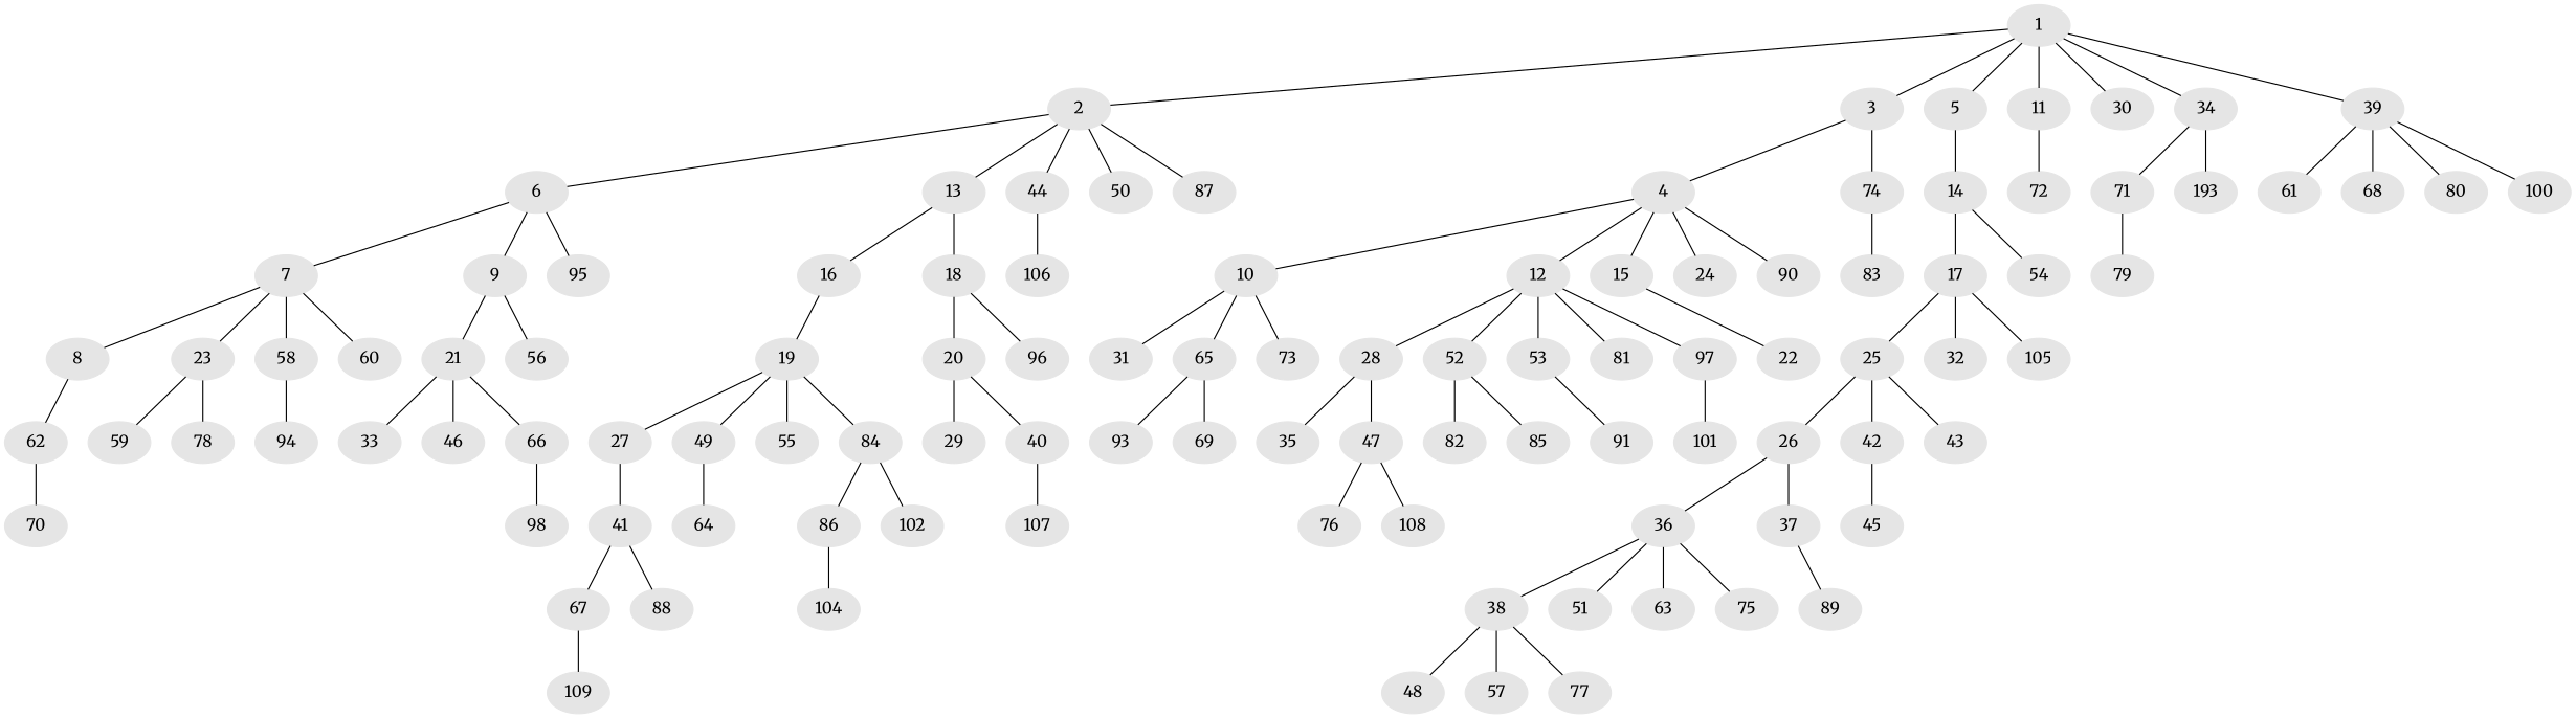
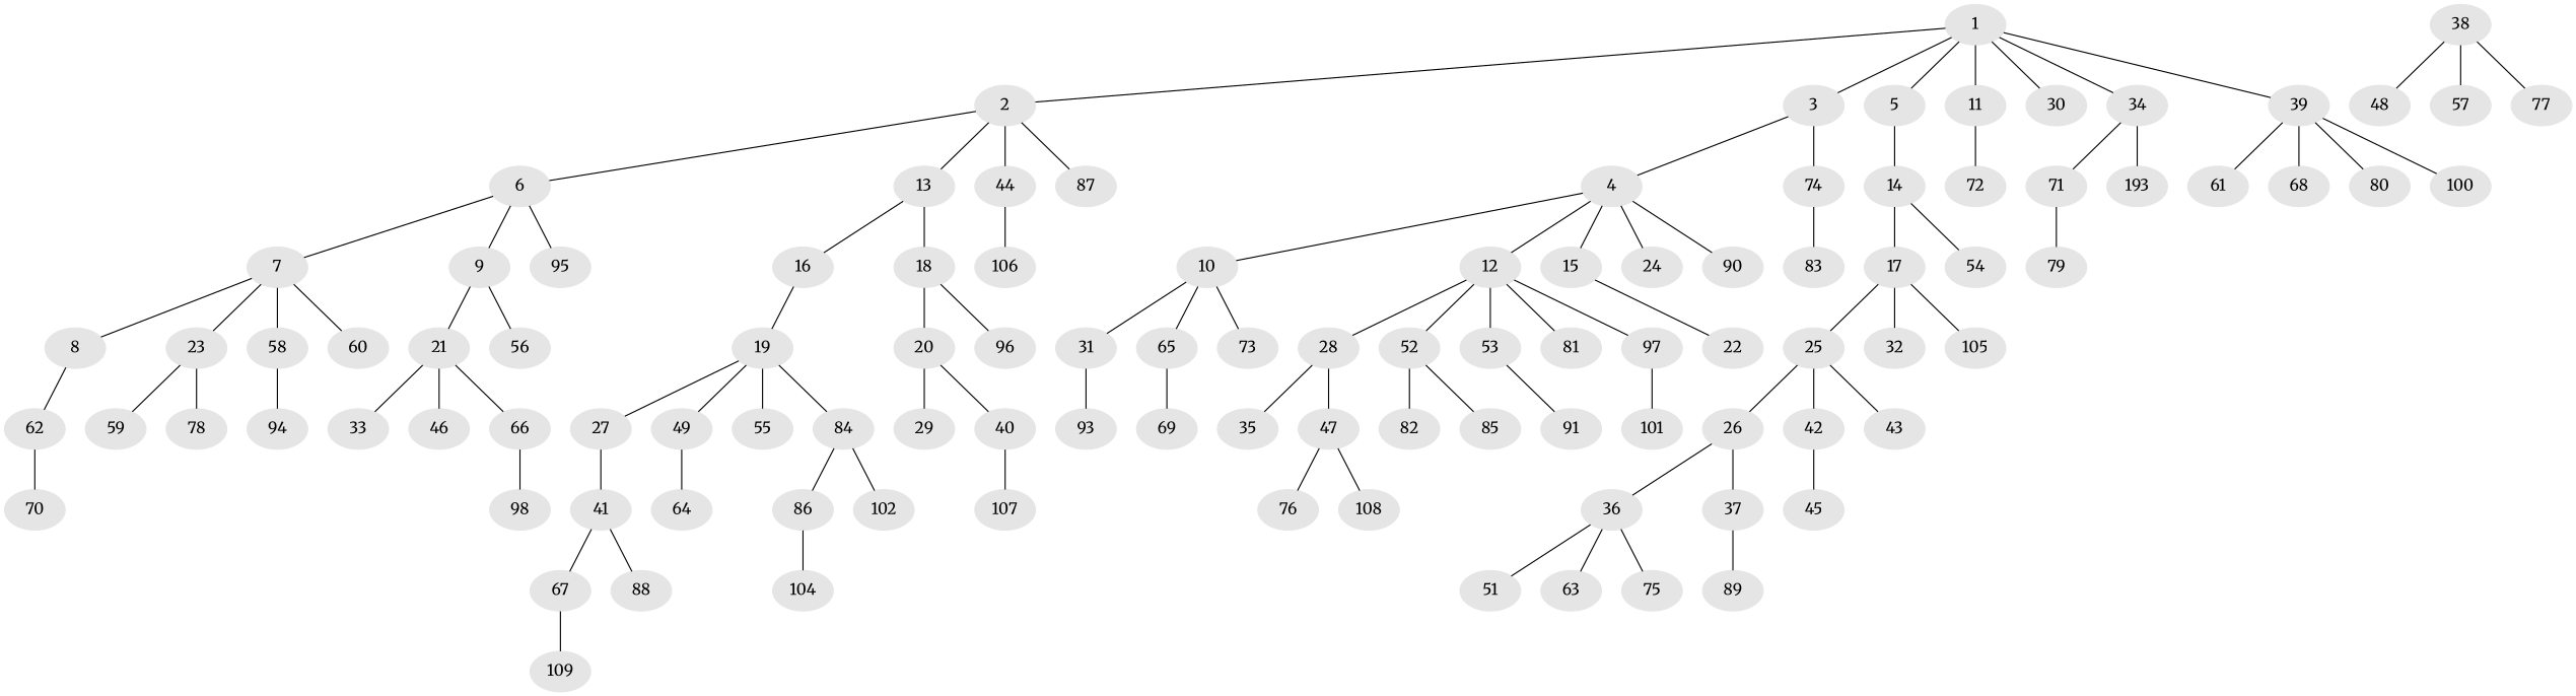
  graph {
    fontname=Merriweather
    node [color=gray90 fontname=Merriweather style=filled]
    edge [fontname=Merriweather]
    1
    2
    3
    5
    11
    30
    34
    39
    6
    13
    44
-   50
    87
    4
    74
    14
    72
    71
    n19 [label=193]
    61
    68
    80
    100
    7
    9
    95
    16
    18
    106
    10
    12
    15
    24
    90
    83
    31
    65
    73
    28
    52
    53
    81
    97
    22
    17
    54
    8
    23
    58
    60
    21
    56
    62
    59
    78
    94
    70
    33
    46
    66
    93
    69
    35
    47
    82
    85
    91
    101
    19
    20
    96
    25
    32
    105
    27
    49
    55
    84
    26
    42
    43
    29
    40
    41
    64
    86
    102
    107
    98
    36
    37
    45
    38
    51
    63
    75
    89
    67
    88
    76
    108
    79
    48
    57
    77
    109
    104
    1 -- 2
    1 -- 3
    1 -- 5
    1 -- 11
    1 -- 30
    1 -- 34
    1 -- 39
    2 -- 6
    2 -- 13
    2 -- 44
-   2 -- 50
    2 -- 87
    3 -- 4
    3 -- 74
    5 -- 14
    11 -- 72
    34 -- 71
    34 -- n19
    39 -- 61
    39 -- 68
    39 -- 80
    39 -- 100
    6 -- 7
    6 -- 9
    6 -- 95
    13 -- 16
    13 -- 18
    44 -- 106
    4 -- 10
    4 -- 12
    4 -- 15
    4 -- 24
    4 -- 90
    74 -- 83
    14 -- 17
    14 -- 54
    71 -- 79
    7 -- 8
    7 -- 23
    7 -- 58
    7 -- 60
    9 -- 21
    9 -- 56
    16 -- 19
    18 -- 20
    18 -- 96
    10 -- 31
    10 -- 65
    10 -- 73
    12 -- 28
    12 -- 52
    12 -- 53
    12 -- 81
    12 -- 97
    15 -- 22
-   65 -- 93
+   31 -- 93
    65 -- 69
    28 -- 35
    28 -- 47
    52 -- 82
    52 -- 85
    53 -- 91
    97 -- 101
    17 -- 25
    17 -- 32
    17 -- 105
    8 -- 62
    23 -- 59
    23 -- 78
    58 -- 94
    21 -- 33
    21 -- 46
    21 -- 66
    62 -- 70
    66 -- 98
    47 -- 76
    47 -- 108
    19 -- 27
    19 -- 49
    19 -- 55
    19 -- 84
    20 -- 29
    20 -- 40
    25 -- 26
    25 -- 42
    25 -- 43
    27 -- 41
    49 -- 64
    84 -- 86
    84 -- 102
    26 -- 36
    26 -- 37
    42 -- 45
    40 -- 107
    41 -- 67
    41 -- 88
    86 -- 104
-   36 -- 38
    36 -- 51
    36 -- 63
    36 -- 75
    37 -- 89
    38 -- 48
    38 -- 57
    38 -- 77
    67 -- 109
  }
